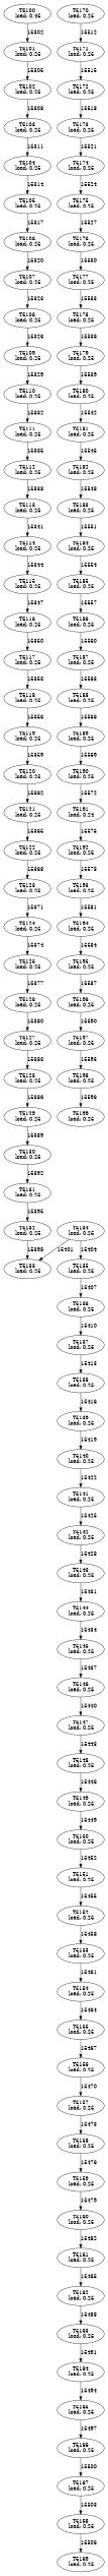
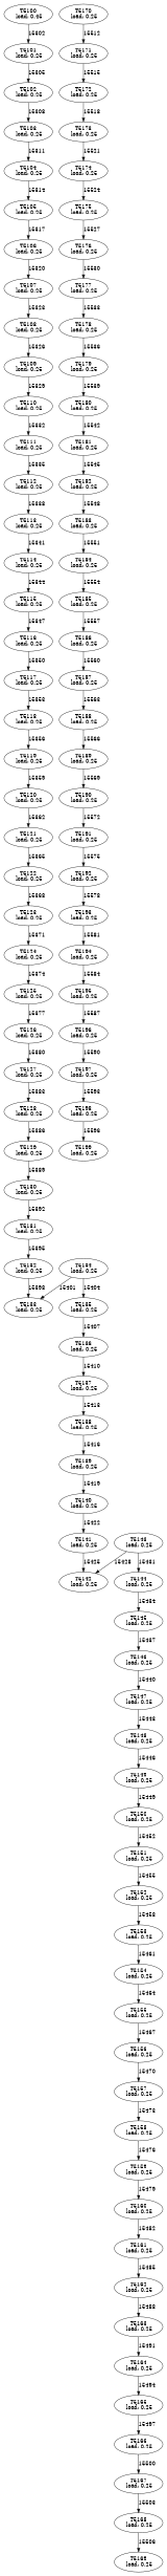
  digraph {
    n1 [label="T5100\n load: 0.45"]
    n2 [label="T5101\n load: 0.25"]
    n3 [label="T5102\n load: 0.25"]
    n4 [label="T5103\n load: 0.25"]
    n5 [label="T5104\n load: 0.25"]
    n6 [label="T5105\n load: 0.25"]
    n7 [label="T5106\n load: 0.25"]
    n8 [label="T5107\n load: 0.25"]
    n9 [label="T5108\n load: 0.25"]
    n10 [label="T5109\n load: 0.25"]
    n11 [label="T5110\n load: 0.25"]
    n12 [label="T5111\n load: 0.25"]
    n13 [label="T5112\n load: 0.25"]
    n14 [label="T5113\n load: 0.25"]
    n15 [label="T5114\n load: 0.25"]
    n16 [label="T5115\n load: 0.25"]
    n17 [label="T5116\n load: 0.25"]
    n18 [label="T5117\n load: 0.25"]
    n19 [label="T5118\n load: 0.25"]
    n20 [label="T5119\n load: 0.25"]
    n21 [label="T5120\n load: 0.25"]
    n22 [label="T5121\n load: 0.25"]
    n23 [label="T5122\n load: 0.25"]
    n24 [label="T5123\n load: 0.25"]
    n25 [label="T5124\n load: 0.25"]
    n26 [label="T5125\n load: 0.25"]
    n27 [label="T5126\n load: 0.25"]
    n28 [label="T5127\n load: 0.25"]
    n29 [label="T5128\n load: 0.25"]
    n30 [label="T5129\n load: 0.25"]
    n31 [label="T5130\n load: 0.25"]
    n32 [label="T5131\n load: 0.25"]
    n33 [label="T5132\n load: 0.25"]
    n34 [label="T5133\n load: 0.25"]
    n35 [label="T5134\n load: 0.25"]
    n36 [label="T5135\n load: 0.25"]
    n37 [label="T5136\n load: 0.25"]
    n38 [label="T5137\n load: 0.25"]
    n39 [label="T5138\n load: 0.25"]
    n40 [label="T5139\n load: 0.25"]
    n41 [label="T5140\n load: 0.25"]
    n42 [label="T5141\n load: 0.25"]
    n43 [label="T5142\n load: 0.25"]
    n44 [label="T5143\n load: 0.25"]
    n45 [label="T5144\n load: 0.25"]
    n46 [label="T5145\n load: 0.25"]
    n47 [label="T5146\n load: 0.25"]
    n48 [label="T5147\n load: 0.25"]
    n49 [label="T5148\n load: 0.25"]
    n50 [label="T5149\n load: 0.25"]
    n51 [label="T5150\n load: 0.25"]
    n52 [label="T5151\n load: 0.25"]
    n53 [label="T5152\n load: 0.25"]
    n54 [label="T5153\n load: 0.25"]
    n55 [label="T5154\n load: 0.25"]
    n56 [label="T5155\n load: 0.25"]
    n57 [label="T5156\n load: 0.25"]
    n58 [label="T5157\n load: 0.25"]
    n59 [label="T5158\n load: 0.25"]
    n60 [label="T5159\n load: 0.25"]
    n61 [label="T5160\n load: 0.25"]
    n62 [label="T5161\n load: 0.25"]
    n63 [label="T5162\n load: 0.25"]
    n64 [label="T5163\n load: 0.25"]
    n65 [label="T5164\n load: 0.25"]
    n66 [label="T5165\n load: 0.25"]
    n67 [label="T5166\n load: 0.25"]
    n68 [label="T5167\n load: 0.25"]
    n69 [label="T5168\n load: 0.25"]
    n70 [label="T5169\n load: 0.25"]
    n71 [label="T5170\n load: 0.25"]
    n72 [label="T5171\n load: 0.25"]
    n73 [label="T5172\n load: 0.25"]
    n74 [label="T5173\n load: 0.25"]
    n75 [label="T5174\n load: 0.25"]
    n76 [label="T5175\n load: 0.25"]
    n77 [label="T5176\n load: 0.25"]
    n78 [label="T5177\n load: 0.25"]
    n79 [label="T5178\n load: 0.25"]
    n80 [label="T5179\n load: 0.25"]
    n81 [label="T5180\n load: 0.25"]
    n82 [label="T5181\n load: 0.25"]
    n83 [label="T5182\n load: 0.25"]
    n84 [label="T5183\n load: 0.25"]
    n85 [label="T5184\n load: 0.25"]
    n86 [label="T5185\n load: 0.25"]
    n87 [label="T5186\n load: 0.25"]
    n88 [label="T5187\n load: 0.25"]
    n89 [label="T5188\n load: 0.25"]
    n90 [label="T5189\n load: 0.25"]
    n91 [label="T5190\n load: 0.25"]
-   n92 [label="T5191\n load: 0.24"]
+   n92 [label="T5191\n load: 0.25"]
    n93 [label="T5192\n load: 0.25"]
    n94 [label="T5193\n load: 0.25"]
    n95 [label="T5194\n load: 0.25"]
    n96 [label="T5195\n load: 0.25"]
    n97 [label="T5196\n load: 0.25"]
    n98 [label="T5197\n load: 0.25"]
    n99 [label="T5198\n load: 0.25"]
    n100 [label="T5199\n load: 0.25"]
    n1 -> n2 [label=15302]
    n2 -> n3 [label=15305]
    n3 -> n4 [label=15308]
    n4 -> n5 [label=15311]
    n5 -> n6 [label=15314]
    n6 -> n7 [label=15317]
    n7 -> n8 [label=15320]
    n8 -> n9 [label=15323]
    n9 -> n10 [label=15326]
    n10 -> n11 [label=15329]
    n11 -> n12 [label=15332]
    n12 -> n13 [label=15335]
    n13 -> n14 [label=15338]
    n14 -> n15 [label=15341]
    n15 -> n16 [label=15344]
    n16 -> n17 [label=15347]
    n17 -> n18 [label=15350]
    n18 -> n19 [label=15353]
    n19 -> n20 [label=15356]
    n20 -> n21 [label=15359]
    n21 -> n22 [label=15362]
    n22 -> n23 [label=15365]
    n23 -> n24 [label=15368]
    n24 -> n25 [label=15371]
    n25 -> n26 [label=15374]
    n26 -> n27 [label=15377]
    n27 -> n28 [label=15380]
    n28 -> n29 [label=15383]
    n29 -> n30 [label=15386]
    n30 -> n31 [label=15389]
    n31 -> n32 [label=15392]
    n32 -> n33 [label=15395]
    n33 -> n34 [label=15398]
    n35 -> n34 [label=15401]
    n35 -> n36 [label=15404]
    n36 -> n37 [label=15407]
    n37 -> n38 [label=15410]
    n38 -> n39 [label=15413]
    n39 -> n40 [label=15416]
    n40 -> n41 [label=15419]
    n41 -> n42 [label=15422]
    n42 -> n43 [label=15425]
-   n43 -> n44 [label=15428]
+   n44 -> n43 [label=15428]
    n44 -> n45 [label=15431]
    n45 -> n46 [label=15434]
    n46 -> n47 [label=15437]
    n47 -> n48 [label=15440]
    n48 -> n49 [label=15443]
    n49 -> n50 [label=15446]
    n50 -> n51 [label=15449]
    n51 -> n52 [label=15452]
    n52 -> n53 [label=15455]
    n53 -> n54 [label=15458]
    n54 -> n55 [label=15461]
    n55 -> n56 [label=15464]
    n56 -> n57 [label=15467]
    n57 -> n58 [label=15470]
    n58 -> n59 [label=15473]
    n59 -> n60 [label=15476]
    n60 -> n61 [label=15479]
    n61 -> n62 [label=15482]
    n62 -> n63 [label=15485]
    n63 -> n64 [label=15488]
    n64 -> n65 [label=15491]
    n65 -> n66 [label=15494]
    n66 -> n67 [label=15497]
    n67 -> n68 [label=15500]
    n68 -> n69 [label=15503]
    n69 -> n70 [label=15506]
    n71 -> n72 [label=15512]
    n72 -> n73 [label=15515]
    n73 -> n74 [label=15518]
    n74 -> n75 [label=15521]
    n75 -> n76 [label=15524]
    n76 -> n77 [label=15527]
    n77 -> n78 [label=15530]
    n78 -> n79 [label=15533]
    n79 -> n80 [label=15536]
    n80 -> n81 [label=15539]
    n81 -> n82 [label=15542]
    n82 -> n83 [label=15545]
    n83 -> n84 [label=15548]
    n84 -> n85 [label=15551]
    n85 -> n86 [label=15554]
    n86 -> n87 [label=15557]
    n87 -> n88 [label=15560]
    n88 -> n89 [label=15563]
    n89 -> n90 [label=15566]
    n90 -> n91 [label=15569]
    n91 -> n92 [label=15572]
    n92 -> n93 [label=15575]
    n93 -> n94 [label=15578]
    n94 -> n95 [label=15581]
    n95 -> n96 [label=15584]
    n96 -> n97 [label=15587]
    n97 -> n98 [label=15590]
    n98 -> n99 [label=15593]
    n99 -> n100 [label=15596]
  }
